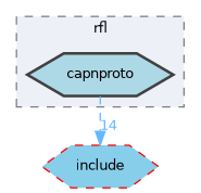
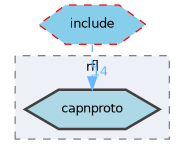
  digraph {
    compound=true
    node [fontname=Helvetica fontsize=10 shape=hexagon]
    n1 [color=grey25 fillcolor=lightblue height=0.2 label=capnproto style="filled,bold" width=0.4]
    n2 [color=red fillcolor=skyblue height=0.2 label=include style="filled,dashed" width=0.4]
    subgraph cluster_1 {
      bgcolor="#edf0f7"
      fontname=Helvetica
      fontsize=10
      label=rfl
      pencolor=grey50
      style="filled,dashed"
      n1
    }
-   n1 -> n2 [color=steelblue1 fontcolor=steelblue1 fontname=Helvetica fontsize=10 headlabel=14 labeldistance=1.5 labelfontname=Helvetica labelfontsize=10 style=dashed]
+   n2 -> n1 [color=steelblue1 fontcolor=steelblue1 fontname=Helvetica fontsize=10 headlabel=14 labeldistance=1.5 labelfontname=Helvetica labelfontsize=10 style=dashed]
  }
